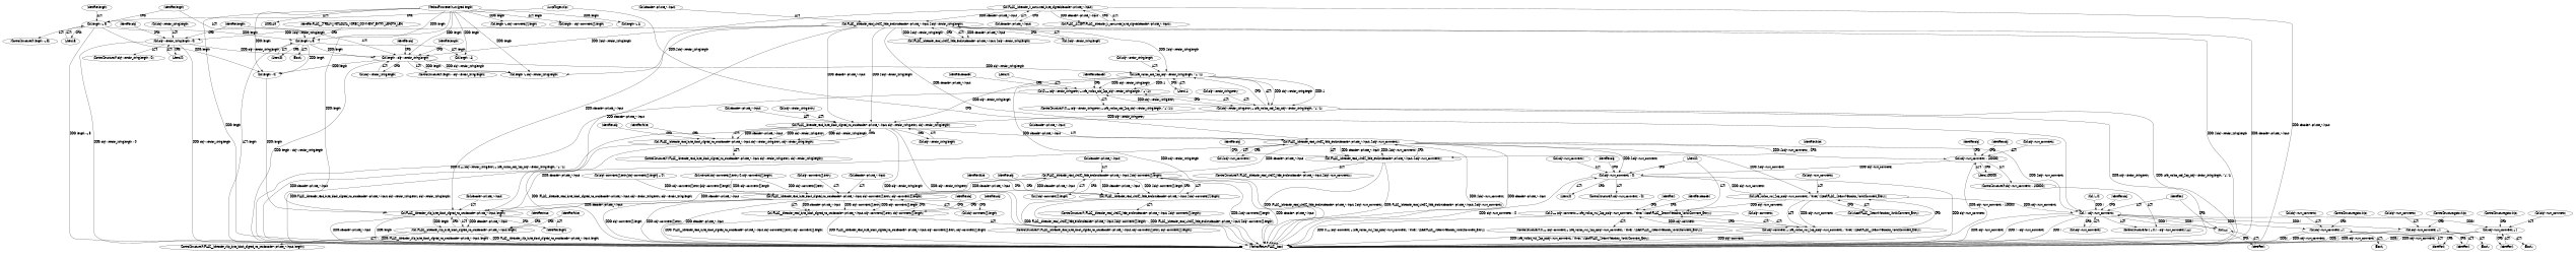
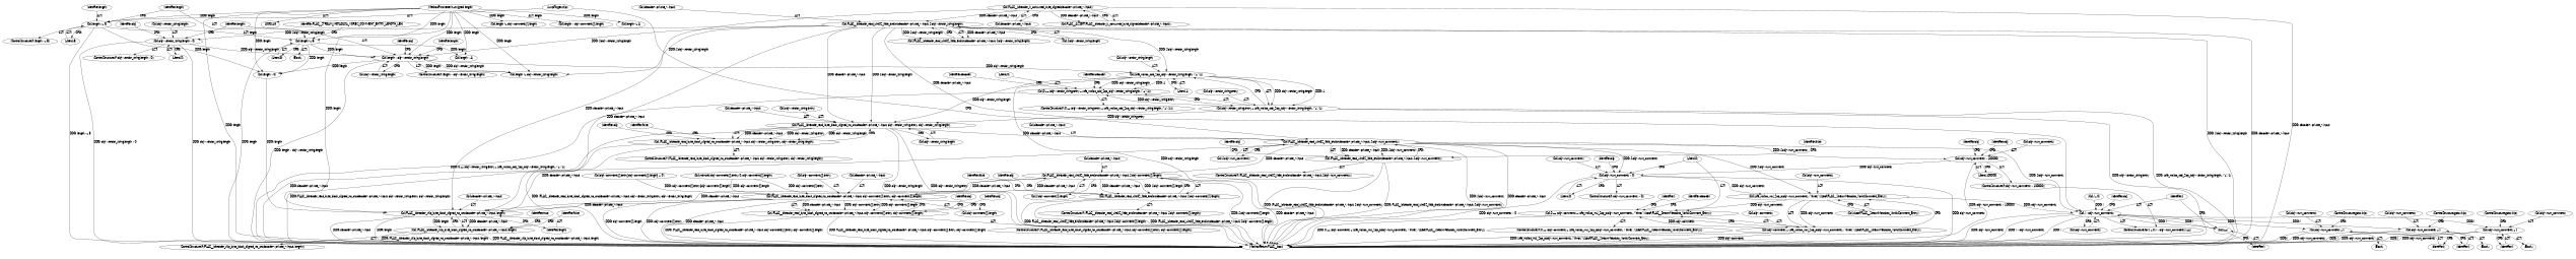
  digraph {
    fontname=Lato
    node [fontname=Lato]
    edge [fontname=Lato]
    n1 [label="(Call,safe_malloc_add_2op_(obj->vendor_string.length, /*+*/1))"]
    n2 [label="(Call,0 == (obj->vendor_string.entry = safe_malloc_add_2op_(obj->vendor_string.length, /*+*/1)))"]
    n3 [label="(Call,obj->vendor_string.entry = safe_malloc_add_2op_(obj->vendor_string.length, /*+*/1))"]
    n4 [label="(Call,FLAC__bitreader_read_byte_block_aligned_no_crc(decoder->private_->input, obj->vendor_string.entry, obj->vendor_string.length))"]
    n5 [label="(MethodReturn,FLAC__bool)"]
    n6 [label="(Literal,1)"]
    n7 [label="(ControlStructure,if (0 == (obj->vendor_string.entry = safe_malloc_add_2op_(obj->vendor_string.length, /*+*/1))))"]
    n8 [label="(Call,FLAC__bitreader_read_uint32_little_endian(decoder->private_->input, &obj->num_comments))"]
    n9 [label="(Call,!FLAC__bitreader_read_byte_block_aligned_no_crc(decoder->private_->input, obj->vendor_string.entry, obj->vendor_string.length))"]
    n10 [label="(Call,obj->vendor_string.length)"]
    n11 [label="(Call,FLAC__bitreader_read_uint32_little_endian(decoder->private_->input, &obj->vendor_string.length))"]
    n12 [label="(Call,length < obj->vendor_string.length)"]
    n13 [label="(Call,obj->vendor_string.length > 0)"]
    n14 [label="(Call,FLAC__bitreader_skip_byte_block_aligned_no_crc(decoder->private_->input, length))"]
    n15 [label="(Call,length -= obj->vendor_string.length)"]
    n16 [label="(Call,!FLAC__bitreader_read_uint32_little_endian(decoder->private_->input, &obj->vendor_string.length))"]
    n17 [label="(Call,&obj->vendor_string.length)"]
    n18 [label="(Call,length > 0)"]
    n19 [label="(Call,obj->vendor_string.length)"]
    n20 [label="(ControlStructure,if (length < obj->vendor_string.length))"]
    n21 [label="(ControlStructure,if (obj->vendor_string.length > 0))"]
    n22 [label="(Literal,0)"]
    n23 [label="(Call,!FLAC__bitreader_read_uint32_little_endian(decoder->private_->input, &obj->num_comments))"]
    n24 [label="(Call,obj->num_comments > 100000)"]
    n25 [label="(Call,obj->num_comments > 0)"]
    n26 [label="(Call,safe_malloc_mul_2op_p(obj->num_comments, /*times*/sizeof(FLAC__StreamMetadata_VorbisComment_Entry)))"]
    n27 [label="(Call,i < obj->num_comments)"]
    n28 [label="(Call,FLAC__bitreader_read_uint32_little_endian(decoder->private_->input, &obj->comments[i].length))"]
    n29 [label="(Call,&obj->num_comments)"]
    n30 [label="(Call,!FLAC__bitreader_skip_byte_block_aligned_no_crc(decoder->private_->input, length))"]
    n31 [label="(Identifier,length)"]
    n32 [label="(Call,FLAC__bitreader_is_consumed_byte_aligned(decoder->private_->input))"]
    n33 [label="(Call,decoder->private_->input)"]
    n34 [label="(Call,FLAC__ASSERT(FLAC__bitreader_is_consumed_byte_aligned(decoder->private_->input)))"]
    n35 [label="(Call,length -= 8)"]
    n36 [label="(Literal,8)"]
    n37 [label="(Block,)"]
    n38 [label="(Call,length < 4)"]
    n39 [label="(Call,length >= 8)"]
    n40 [label="(Literal,8)"]
    n41 [label="(ControlStructure,if (length >= 8))"]
    n42 [label="(MethodParameterIn,unsigned length)"]
    n43 [label="(Call,length -= obj->comments[i].length)"]
    n44 [label="(Call,length < obj->comments[i].length)"]
    n45 [label="(Call,length -= 4)"]
    1000115
    n47 [label="(ControlStructure,if (!FLAC__bitreader_read_byte_block_aligned_no_crc(decoder->private_->input, obj->vendor_string.entry, obj->vendor_string.length)))"]
    n48 [label="(ControlStructure,if (!FLAC__bitreader_read_uint32_little_endian(decoder->private_->input, &obj->num_comments)))"]
    n49 [label="(Literal,100000)"]
    n50 [label="(ControlStructure,if (obj->num_comments > 100000))"]
    n51 [label="(Literal,0)"]
    n52 [label="(ControlStructure,if (obj->num_comments > 0))"]
    n53 [label="(Call,0 == (obj->comments = safe_malloc_mul_2op_p(obj->num_comments, /*times*/sizeof(FLAC__StreamMetadata_VorbisComment_Entry))))"]
    n54 [label="(Call,obj->comments = safe_malloc_mul_2op_p(obj->num_comments, /*times*/sizeof(FLAC__StreamMetadata_VorbisComment_Entry)))"]
    n55 [label="(Call,sizeof(FLAC__StreamMetadata_VorbisComment_Entry))"]
    n56 [label="(Call,i++)"]
    n57 [label="(Call,obj->num_comments = i)"]
    n58 [label="(Call,obj->num_comments = i)"]
    n59 [label="(Call,obj->num_comments = i)"]
    n60 [label="(Call,obj->num_comments)"]
    n61 [label="(ControlStructure,for (i = 0; i < obj->num_comments; i++))"]
    n62 [label="(Call,!FLAC__bitreader_read_uint32_little_endian(decoder->private_->input, &obj->comments[i].length))"]
    n63 [label="(Call,FLAC__bitreader_read_byte_block_aligned_no_crc(decoder->private_->input, obj->comments[i].entry, obj->comments[i].length))"]
    n64 [label="(Call,&obj->comments[i].length)"]
    n65 [label="(ControlStructure,if (0 == (obj->comments = safe_malloc_mul_2op_p(obj->num_comments, /*times*/sizeof(FLAC__StreamMetadata_VorbisComment_Entry)))))"]
    n66 [label="(Identifier,i)"]
    n67 [label="(Identifier,i)"]
    n68 [label="(Block,)"]
    n69 [label="(Identifier,i)"]
    n70 [label="(Block,)"]
    n71 [label="(Identifier,i)"]
    n72 [label="(Block,)"]
    n73 [label="(ControlStructure,if (!FLAC__bitreader_read_uint32_little_endian(decoder->private_->input, &obj->comments[i].length)))"]
    n74 [label="(Call,!FLAC__bitreader_read_byte_block_aligned_no_crc(decoder->private_->input, obj->comments[i].entry, obj->comments[i].length))"]
    n75 [label="(Call,obj->comments[i].length)"]
    n76 [label="(ControlStructure,if (!FLAC__bitreader_read_byte_block_aligned_no_crc(decoder->private_->input, obj->comments[i].entry, obj->comments[i].length)))"]
    n77 [label="(ControlStructure,if(!FLAC__bitreader_skip_byte_block_aligned_no_crc(decoder->private_->input, length)))"]
    n78 [label="(ControlStructure,goto skip;)"]
    n79 [label="(Identifier,i)"]
    n80 [label="(Identifier,decoder)"]
    n81 [label="(Identifier,obj)"]
    n82 [label="(Call,obj->vendor_string.entry)"]
    n83 [label="(Identifier,false)"]
    n84 [label="(Call,obj->num_comments)"]
    n85 [label="(Call,obj->num_comments)"]
    n86 [label="(Call,obj->num_comments)"]
    n87 [label="(Call,obj->vendor_string.length)"]
    n88 [label="(Literal,0)"]
    n89 [label="(Identifier,decoder)"]
    n90 [label="(Call,decoder->private_->input)"]
    n91 [label="(ControlStructure,goto skip;)"]
    n92 [label="(Call,decoder->private_->input)"]
    n93 [label="(ControlStructure,goto skip;)"]
    n94 [label="(Identifier,false)"]
    n95 [label="(Call,i = 0)"]
    n96 [label="(Call,obj->comments[i].entry[obj->comments[i].length] = '\0')"]
    n97 [label="(Identifier,decoder)"]
    n98 [label="(Identifier,length)"]
    n99 [label="(Identifier,length)"]
    n100 [label="(Identifier,false)"]
    n101 [label="(Identifier,obj)"]
    n102 [label="(Identifier,obj)"]
    n103 [label="(Identifier,i)"]
    n104 [label="(Identifier,false)"]
    n105 [label="(Identifier,obj)"]
    n106 [label="(Identifier,obj)"]
    n107 [label="(Call,obj->num_comments)"]
    n108 [label="(Identifier,obj)"]
    n109 [label="(Identifier,obj)"]
    n110 [label="(Call,decoder->private_->input)"]
    n111 [label="(Identifier,length)"]
    n112 [label="(Call,memset (obj->comments[i].entry, 0, obj->comments[i].length))"]
    n113 [label="(Call,obj->vendor_string.length)"]
    n114 [label="(Identifier,obj)"]
    n115 [label="(Call,decoder->private_->input)"]
    n116 [label="(JumpTarget,skip:)"]
    n117 [label="(Literal,0)"]
    n118 [label="(Identifier,FLAC__STREAM_METADATA_VORBIS_COMMENT_ENTRY_LENGTH_LEN)"]
    n119 [label="(Identifier,obj)"]
    n120 [label="(Call,obj->comments[i].entry)"]
    n121 [label="(Call,obj->comments)"]
    n122 [label="(Call,obj->num_comments)"]
    n123 [label="(Identifier,true)"]
    n124 [label="(Call,obj->num_comments)"]
    n125 [label="(Call,obj->vendor_string.entry)"]
    n126 [label="(Call,decoder->private_->input)"]
    n127 [label="(Identifier,obj)"]
    n128 [label="(Identifier,obj)"]
    n129 [label="(Call,decoder->private_->input)"]
    n130 [label="(Identifier,length)"]
    n1 -> n2 [label="DDG: obj->vendor_string.length"]
    n1 -> n2 [label="DDG: 1"]
    n1 -> n3 [label="AST: "]
    n1 -> n3 [label="DDG: obj->vendor_string.length"]
    n1 -> n3 [label="DDG: 1"]
    n1 -> n4 [label="DDG: obj->vendor_string.length"]
    n1 -> n5 [label="DDG: obj->vendor_string.length"]
    n1 -> n6 [label="CFG: "]
    n2 -> n3 [label="CFG: "]
    n2 -> n5 [label="DDG: 0 == (obj->vendor_string.entry = safe_malloc_add_2op_(obj->vendor_string.length, /*+*/1))"]
    n2 -> n7 [label="AST: "]
    n3 -> n1 [label="CFG: "]
    n3 -> n2 [label="AST: "]
    n3 -> n2 [label="DDG: obj->vendor_string.entry"]
    n3 -> n4 [label="DDG: obj->vendor_string.entry"]
    n3 -> n5 [label="DDG: obj->vendor_string.entry"]
    n3 -> n5 [label="DDG: safe_malloc_add_2op_(obj->vendor_string.length, /*+*/1)"]
    n4 -> n5 [label="DDG: decoder->private_->input"]
    n4 -> n5 [label="DDG: obj->vendor_string.length"]
    n4 -> n5 [label="DDG: obj->vendor_string.entry"]
    n4 -> n8 [label="DDG: decoder->private_->input"]
    n4 -> n9 [label="AST: "]
    n4 -> n9 [label="DDG: decoder->private_->input"]
    n4 -> n9 [label="DDG: obj->vendor_string.entry"]
    n4 -> n9 [label="DDG: obj->vendor_string.length"]
    n4 -> n10 [label="CFG: "]
    n6 -> n1 [label="AST: "]
    n8 -> n5 [label="DDG: &obj->num_comments"]
    n8 -> n5 [label="DDG: decoder->private_->input"]
    n8 -> n14 [label="DDG: decoder->private_->input"]
    n8 -> n23 [label="AST: "]
    n8 -> n23 [label="DDG: decoder->private_->input"]
    n8 -> n23 [label="DDG: &obj->num_comments"]
    n8 -> n24 [label="DDG: &obj->num_comments"]
    n8 -> n25 [label="DDG: &obj->num_comments"]
    n8 -> n26 [label="DDG: &obj->num_comments"]
    n8 -> n27 [label="DDG: &obj->num_comments"]
    n8 -> n28 [label="DDG: decoder->private_->input"]
    n8 -> n29 [label="CFG: "]
    n9 -> n4 [label="CFG: "]
    n9 -> n5 [label="DDG: FLAC__bitreader_read_byte_block_aligned_no_crc(decoder->private_->input, obj->vendor_string.entry, obj->vendor_string.length)"]
    n9 -> n5 [label="DDG: !FLAC__bitreader_read_byte_block_aligned_no_crc(decoder->private_->input, obj->vendor_string.entry, obj->vendor_string.length)"]
    n9 -> n47 [label="AST: "]
    n10 -> n4 [label="AST: "]
    n11 -> n1 [label="DDG: &obj->vendor_string.length"]
    n11 -> n4 [label="DDG: decoder->private_->input"]
    n11 -> n4 [label="DDG: &obj->vendor_string.length"]
    n11 -> n5 [label="DDG: &obj->vendor_string.length"]
    n11 -> n5 [label="DDG: decoder->private_->input"]
    n11 -> n8 [label="DDG: decoder->private_->input"]
    n11 -> n12 [label="DDG: &obj->vendor_string.length"]
    n11 -> n13 [label="DDG: &obj->vendor_string.length"]
    n11 -> n14 [label="DDG: decoder->private_->input"]
    n11 -> n15 [label="DDG: &obj->vendor_string.length"]
    n11 -> n16 [label="AST: "]
    n11 -> n16 [label="DDG: decoder->private_->input"]
    n11 -> n16 [label="DDG: &obj->vendor_string.length"]
    n11 -> n17 [label="CFG: "]
    n12 -> n1 [label="DDG: obj->vendor_string.length"]
    n12 -> n5 [label="DDG: length < obj->vendor_string.length"]
    n12 -> n15 [label="DDG: obj->vendor_string.length"]
    n12 -> n15 [label="DDG: length"]
    n12 -> n18 [label="DDG: length"]
    n12 -> n19 [label="CFG: "]
    n12 -> n20 [label="AST: "]
    n13 -> n5 [label="DDG: obj->vendor_string.length > 0"]
    n13 -> n5 [label="DDG: obj->vendor_string.length"]
    n13 -> n12 [label="DDG: obj->vendor_string.length"]
    n13 -> n21 [label="AST: "]
    n13 -> n22 [label="CFG: "]
    n14 -> n5 [label="DDG: decoder->private_->input"]
    n14 -> n5 [label="DDG: length"]
    n14 -> n30 [label="AST: "]
    n14 -> n30 [label="DDG: decoder->private_->input"]
    n14 -> n30 [label="DDG: length"]
    n14 -> n31 [label="CFG: "]
    n16 -> n11 [label="CFG: "]
    n17 -> n11 [label="AST: "]
    n18 -> n14 [label="DDG: length"]
    n19 -> n12 [label="AST: "]
    n22 -> n13 [label="AST: "]
    n23 -> n5 [label="DDG: !FLAC__bitreader_read_uint32_little_endian(decoder->private_->input, &obj->num_comments)"]
    n23 -> n5 [label="DDG: FLAC__bitreader_read_uint32_little_endian(decoder->private_->input, &obj->num_comments)"]
    n23 -> n8 [label="CFG: "]
    n23 -> n48 [label="AST: "]
    n24 -> n5 [label="DDG: obj->num_comments > 100000"]
    n24 -> n25 [label="DDG: obj->num_comments"]
    n24 -> n49 [label="CFG: "]
    n24 -> n50 [label="AST: "]
    n25 -> n5 [label="DDG: obj->num_comments"]
    n25 -> n5 [label="DDG: obj->num_comments > 0"]
    n25 -> n26 [label="DDG: obj->num_comments"]
    n25 -> n51 [label="CFG: "]
    n25 -> n52 [label="AST: "]
    n26 -> n27 [label="DDG: obj->num_comments"]
    n26 -> n53 [label="DDG: obj->num_comments"]
    n26 -> n54 [label="AST: "]
    n26 -> n54 [label="DDG: obj->num_comments"]
    n26 -> n55 [label="CFG: "]
    n27 -> n5 [label="DDG: i"]
    n27 -> n5 [label="DDG: obj->num_comments"]
    n27 -> n5 [label="DDG: i < obj->num_comments"]
    n27 -> n56 [label="DDG: i"]
    n27 -> n57 [label="DDG: i"]
    n27 -> n58 [label="DDG: i"]
    n27 -> n59 [label="DDG: i"]
    n27 -> n60 [label="CFG: "]
    n27 -> n61 [label="AST: "]
    n28 -> n5 [label="DDG: decoder->private_->input"]
    n28 -> n5 [label="DDG: &obj->comments[i].length"]
    n28 -> n14 [label="DDG: decoder->private_->input"]
    n28 -> n62 [label="AST: "]
    n28 -> n62 [label="DDG: decoder->private_->input"]
    n28 -> n62 [label="DDG: &obj->comments[i].length"]
    n28 -> n63 [label="DDG: decoder->private_->input"]
    n28 -> n64 [label="CFG: "]
    n29 -> n8 [label="AST: "]
    n30 -> n5 [label="DDG: !FLAC__bitreader_skip_byte_block_aligned_no_crc(decoder->private_->input, length)"]
    n30 -> n5 [label="DDG: FLAC__bitreader_skip_byte_block_aligned_no_crc(decoder->private_->input, length)"]
    n30 -> n14 [label="CFG: "]
    n30 -> n77 [label="AST: "]
    n31 -> n14 [label="AST: "]
    n32 -> n5 [label="DDG: decoder->private_->input"]
    n32 -> n11 [label="DDG: decoder->private_->input"]
    n32 -> n14 [label="DDG: decoder->private_->input"]
    n32 -> n33 [label="CFG: "]
    n32 -> n34 [label="AST: "]
    n32 -> n34 [label="DDG: decoder->private_->input"]
    n33 -> n32 [label="AST: "]
    n34 -> n32 [label="CFG: "]
-   n35 -> n5 [label="AST: length"]
+   n35 -> n5 [label="DDG: length"]
    n35 -> n12 [label="DDG: length"]
    n35 -> n18 [label="DDG: length"]
    n35 -> n36 [label="CFG: "]
    n35 -> n37 [label="AST: "]
-   n35 -> n38 [label="AST: length"]
+   n35 -> n38 [label="DDG: length"]
    n36 -> n35 [label="AST: "]
    n39 -> n5 [label="DDG: length >= 8"]
    n39 -> n18 [label="DDG: length"]
-   n39 -> n35 [label="DDG: length"]
+   n39 -> n35 [label="AST: length"]
    n39 -> n40 [label="CFG: "]
    n39 -> n41 [label="AST: "]
    n40 -> n39 [label="AST: "]
    n42 -> n5 [label="DDG: length"]
    n42 -> n12 [label="DDG: length"]
    n42 -> n14 [label="DDG: length"]
    n42 -> n15 [label="DDG: length"]
    n42 -> n18 [label="DDG: length"]
    n42 -> n35 [label="DDG: length"]
    n42 -> n38 [label="DDG: length"]
+   n42 -> n39 [label="DDG: length"]
    n42 -> n43 [label="DDG: length"]
    n42 -> n44 [label="AST: length"]
    n42 -> n45 [label="DDG: length"]
    n42 -> 1000115 [label="AST: "]
    n49 -> n24 [label="AST: "]
    n50 -> n61 [label="AST: "]
    n51 -> n25 [label="AST: "]
    n53 -> n5 [label="DDG: 0 == (obj->comments = safe_malloc_mul_2op_p(obj->num_comments, /*times*/sizeof(FLAC__StreamMetadata_VorbisComment_Entry)))"]
    n53 -> n54 [label="CFG: "]
    n53 -> n65 [label="AST: "]
    n54 -> n5 [label="DDG: safe_malloc_mul_2op_p(obj->num_comments, /*times*/sizeof(FLAC__StreamMetadata_VorbisComment_Entry))"]
    n54 -> n5 [label="DDG: obj->comments"]
    n54 -> n26 [label="CFG: "]
    n54 -> n53 [label="AST: "]
    n54 -> n53 [label="DDG: obj->comments"]
    n55 -> n26 [label="AST: "]
    n56 -> n27 [label="DDG: i"]
    n56 -> n66 [label="CFG: "]
    n57 -> n5 [label="DDG: i"]
    n57 -> n5 [label="DDG: obj->num_comments"]
    n57 -> n67 [label="CFG: "]
    n57 -> n68 [label="AST: "]
    n58 -> n5 [label="DDG: i"]
    n58 -> n5 [label="DDG: obj->num_comments"]
    n58 -> n69 [label="CFG: "]
    n58 -> n70 [label="AST: "]
    n59 -> n5 [label="DDG: i"]
    n59 -> n5 [label="DDG: obj->num_comments"]
    n59 -> n71 [label="CFG: "]
    n59 -> n72 [label="AST: "]
    n60 -> n27 [label="AST: "]
    n62 -> n5 [label="DDG: FLAC__bitreader_read_uint32_little_endian(decoder->private_->input, &obj->comments[i].length)"]
    n62 -> n5 [label="DDG: !FLAC__bitreader_read_uint32_little_endian(decoder->private_->input, &obj->comments[i].length)"]
    n62 -> n28 [label="CFG: "]
    n62 -> n73 [label="AST: "]
    n63 -> n5 [label="DDG: obj->comments[i].length"]
    n63 -> n5 [label="DDG: obj->comments[i].entry"]
    n63 -> n5 [label="DDG: decoder->private_->input"]
    n63 -> n14 [label="DDG: decoder->private_->input"]
    n63 -> n28 [label="DDG: decoder->private_->input"]
    n63 -> n74 [label="AST: "]
    n63 -> n74 [label="DDG: decoder->private_->input"]
    n63 -> n74 [label="DDG: obj->comments[i].entry"]
    n63 -> n74 [label="DDG: obj->comments[i].length"]
    n63 -> n75 [label="CFG: "]
    n64 -> n28 [label="AST: "]
    n66 -> n56 [label="AST: "]
    n67 -> n57 [label="AST: "]
    n69 -> n58 [label="AST: "]
    n71 -> n59 [label="AST: "]
    n74 -> n5 [label="DDG: !FLAC__bitreader_read_byte_block_aligned_no_crc(decoder->private_->input, obj->comments[i].entry, obj->comments[i].length)"]
    n74 -> n5 [label="DDG: FLAC__bitreader_read_byte_block_aligned_no_crc(decoder->private_->input, obj->comments[i].entry, obj->comments[i].length)"]
    n74 -> n63 [label="CFG: "]
    n74 -> n76 [label="AST: "]
    n75 -> n63 [label="AST: "]
    n78 -> n59 [label="CFG: "]
    n79 -> n53 [label="CFG: "]
    n80 -> n2 [label="CFG: "]
    n81 -> n12 [label="CFG: "]
    n82 -> n3 [label="AST: "]
    n83 -> n62 [label="CFG: "]
    n84 -> n26 [label="AST: "]
    n85 -> n59 [label="AST: "]
    n86 -> n58 [label="AST: "]
    n87 -> n13 [label="AST: "]
    n88 -> n2 [label="AST: "]
    n89 -> n53 [label="CFG: "]
    n90 -> n63 [label="AST: "]
    n91 -> n58 [label="CFG: "]
    n92 -> n4 [label="AST: "]
    n93 -> n57 [label="CFG: "]
    n94 -> n30 [label="CFG: "]
    n95 -> n27 [label="DDG: i"]
    n96 -> n63 [label="DDG: obj->comments[i].entry[obj->comments[i].length]"]
    n97 -> n2 [label="CFG: "]
    n98 -> n12 [label="AST: "]
    n98 -> n13 [label="CFG: "]
    n99 -> n39 [label="AST: "]
    n100 -> n9 [label="CFG: "]
    n101 -> n24 [label="CFG: "]
    n102 -> n27 [label="CFG: "]
    n103 -> n27 [label="AST: "]
    n103 -> n56 [label="CFG: "]
    n104 -> n23 [label="CFG: "]
    n105 -> n24 [label="CFG: "]
    n106 -> n62 [label="CFG: "]
    n107 -> n25 [label="AST: "]
    n108 -> n25 [label="CFG: "]
    n109 -> n9 [label="CFG: "]
    n110 -> n8 [label="AST: "]
    n111 -> n35 [label="AST: "]
    n111 -> n39 [label="CFG: "]
    n112 -> n63 [label="DDG: obj->comments[i].entry"]
    n112 -> n63 [label="DDG: obj->comments[i].length"]
    n113 -> n1 [label="AST: "]
    n114 -> n13 [label="CFG: "]
    n115 -> n14 [label="AST: "]
    n116 -> n27 [label="CFG: "]
-   n116 -> n39 [label="CFG: "]
+   n116 -> n39 [label="AST: "]
    n117 -> n25 [label="CFG: "]
    n117 -> n53 [label="AST: "]
    n118 -> n35 [label="CFG: "]
    n119 -> n74 [label="CFG: "]
    n120 -> n63 [label="AST: "]
    n121 -> n54 [label="AST: "]
    n122 -> n57 [label="AST: "]
    n123 -> n30 [label="CFG: "]
    n124 -> n24 [label="AST: "]
    n125 -> n4 [label="AST: "]
    n126 -> n11 [label="AST: "]
    n127 -> n74 [label="CFG: "]
    n128 -> n23 [label="CFG: "]
    n129 -> n28 [label="AST: "]
    n130 -> n12 [label="CFG: "]
  }
